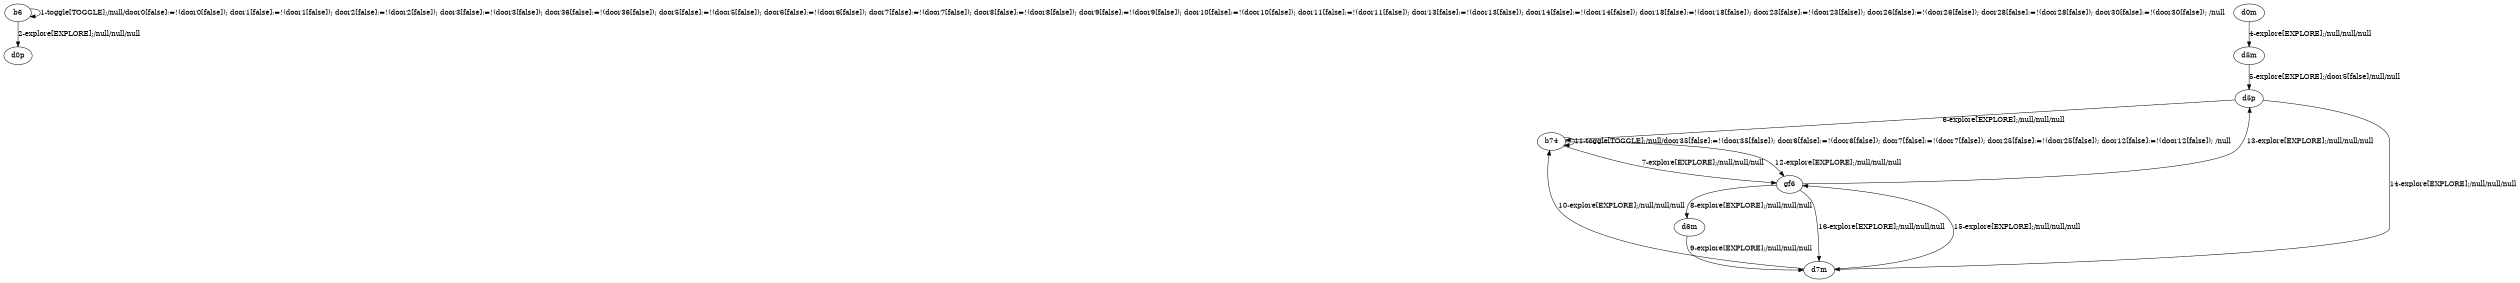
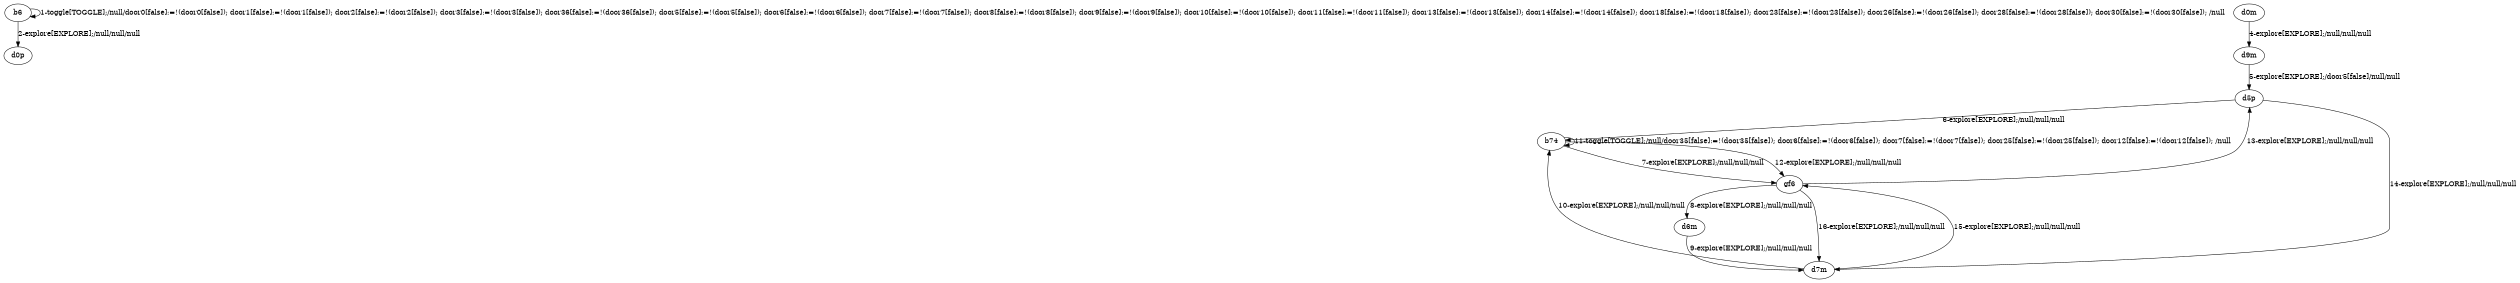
  digraph {
    n1 [label=b6]
    d0p
    d0m
-   d5m
+   d5m [label=d9m]
    d5p
    b74
    d7m
    gf6
    d6m
    n1 -> n1 [label="1-toggle[TOGGLE];/null/door0[false]:=!(door0[false]); door1[false]:=!(door1[false]); door2[false]:=!(door2[false]); door3[false]:=!(door3[false]); door36[false]:=!(door36[false]); door5[false]:=!(door5[false]); door6[false]:=!(door6[false]); door7[false]:=!(door7[false]); door8[false]:=!(door8[false]); door9[false]:=!(door9[false]); door10[false]:=!(door10[false]); door11[false]:=!(door11[false]); door13[false]:=!(door13[false]); door14[false]:=!(door14[false]); door18[false]:=!(door18[false]); door23[false]:=!(door23[false]); door26[false]:=!(door26[false]); door28[false]:=!(door28[false]); door30[false]:=!(door30[false]); /null"]
    n1 -> d0p [label="2-explore[EXPLORE];/null/null/null"]
    d0m -> d5m [label="4-explore[EXPLORE];/null/null/null"]
    d5m -> d5p [label="5-explore[EXPLORE];/door5[false]/null/null"]
    d5p -> b74 [label="6-explore[EXPLORE];/null/null/null"]
    d5p -> d7m [label="14-explore[EXPLORE];/null/null/null"]
    b74 -> b74 [label="11-toggle[TOGGLE];/null/door35[false]:=!(door35[false]); door6[false]:=!(door6[false]); door7[false]:=!(door7[false]); door25[false]:=!(door25[false]); door12[false]:=!(door12[false]); /null"]
    b74 -> gf6 [label="7-explore[EXPLORE];/null/null/null"]
    b74 -> gf6 [label="12-explore[EXPLORE];/null/null/null"]
    d7m -> b74 [label="10-explore[EXPLORE];/null/null/null"]
    d7m -> gf6 [label="15-explore[EXPLORE];/null/null/null"]
    gf6 -> d5p [label="13-explore[EXPLORE];/null/null/null"]
    gf6 -> d7m [label="16-explore[EXPLORE];/null/null/null"]
    gf6 -> d6m [label="8-explore[EXPLORE];/null/null/null"]
    d6m -> d7m [label="9-explore[EXPLORE];/null/null/null"]
  }
